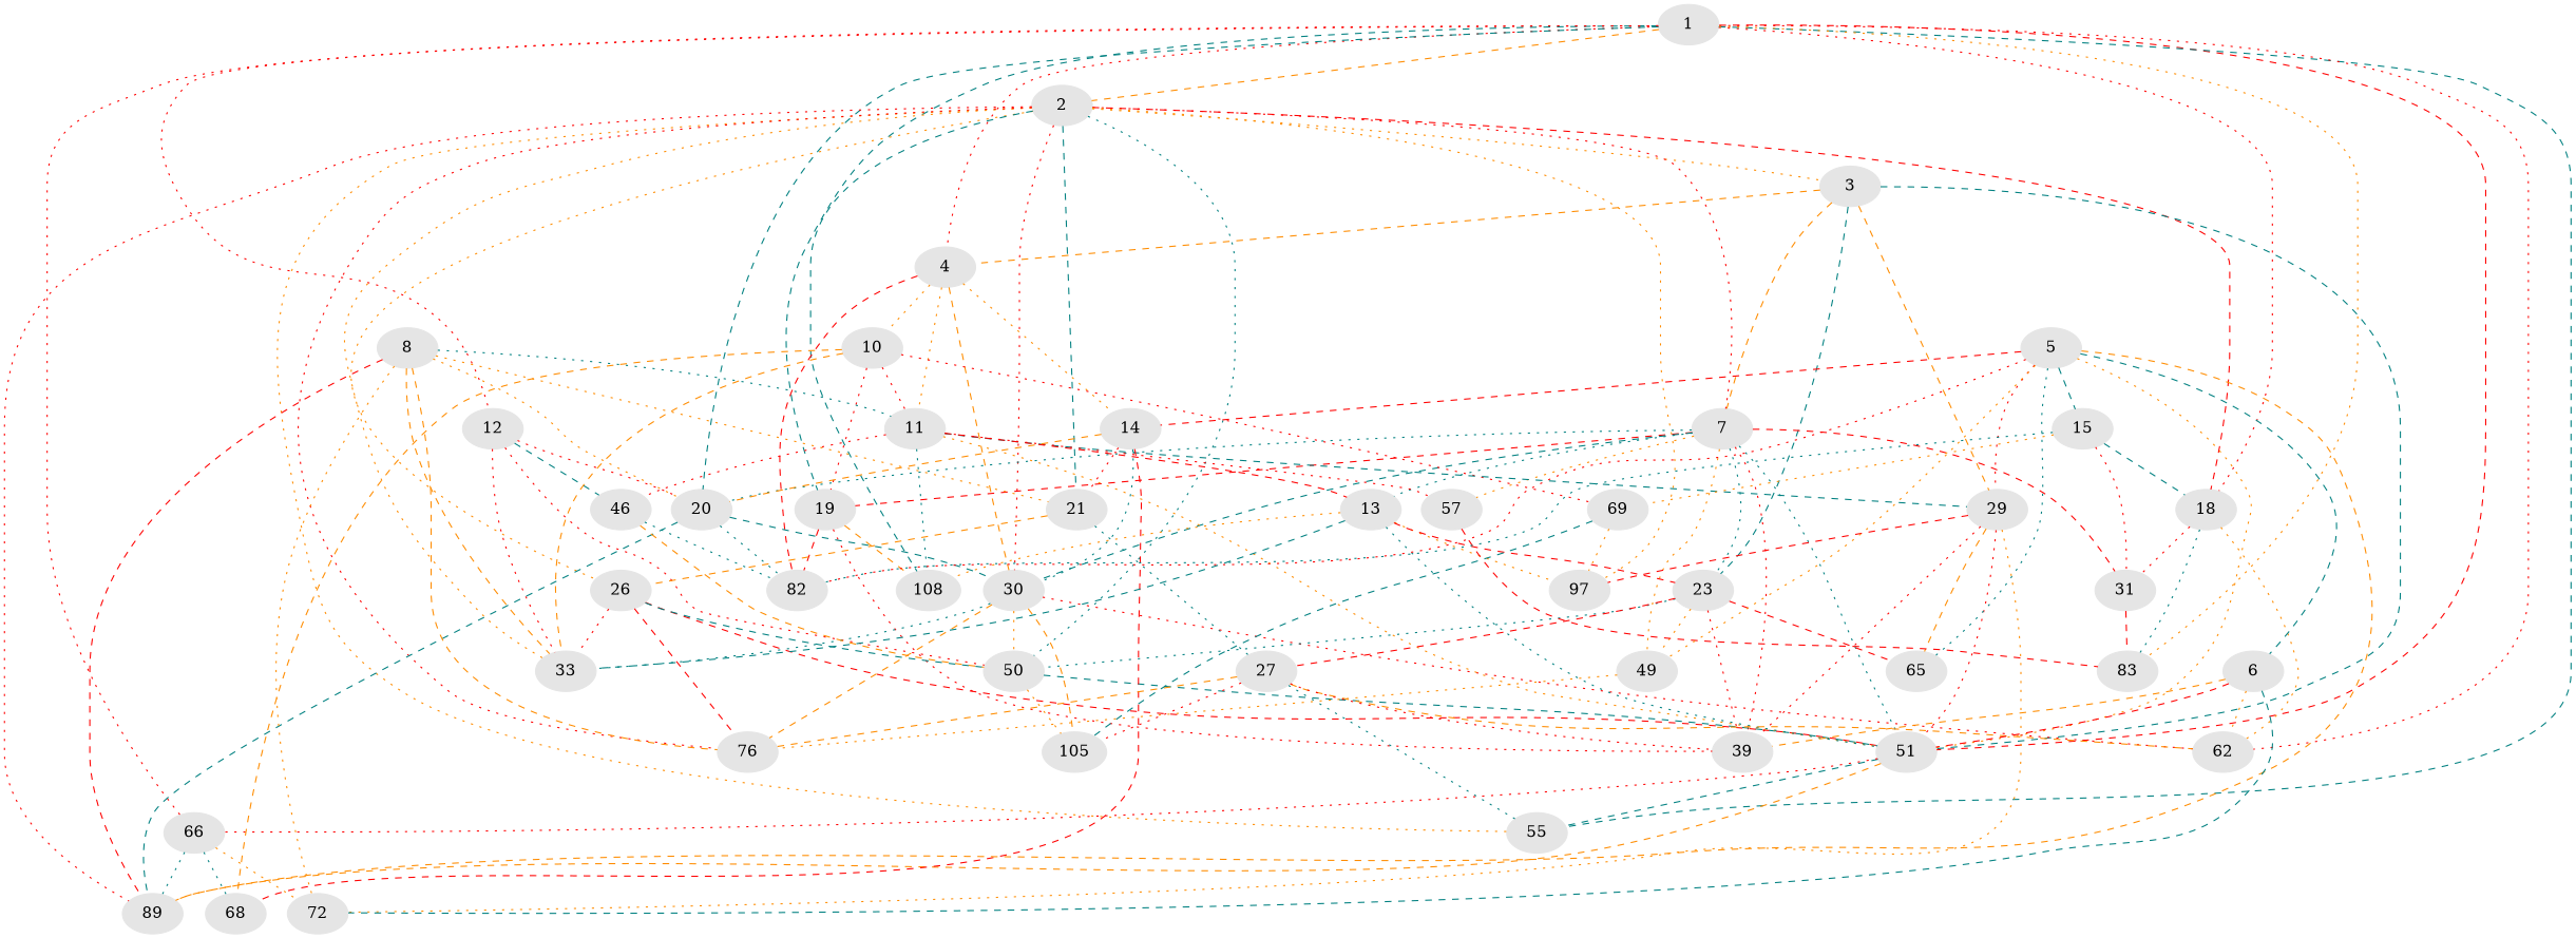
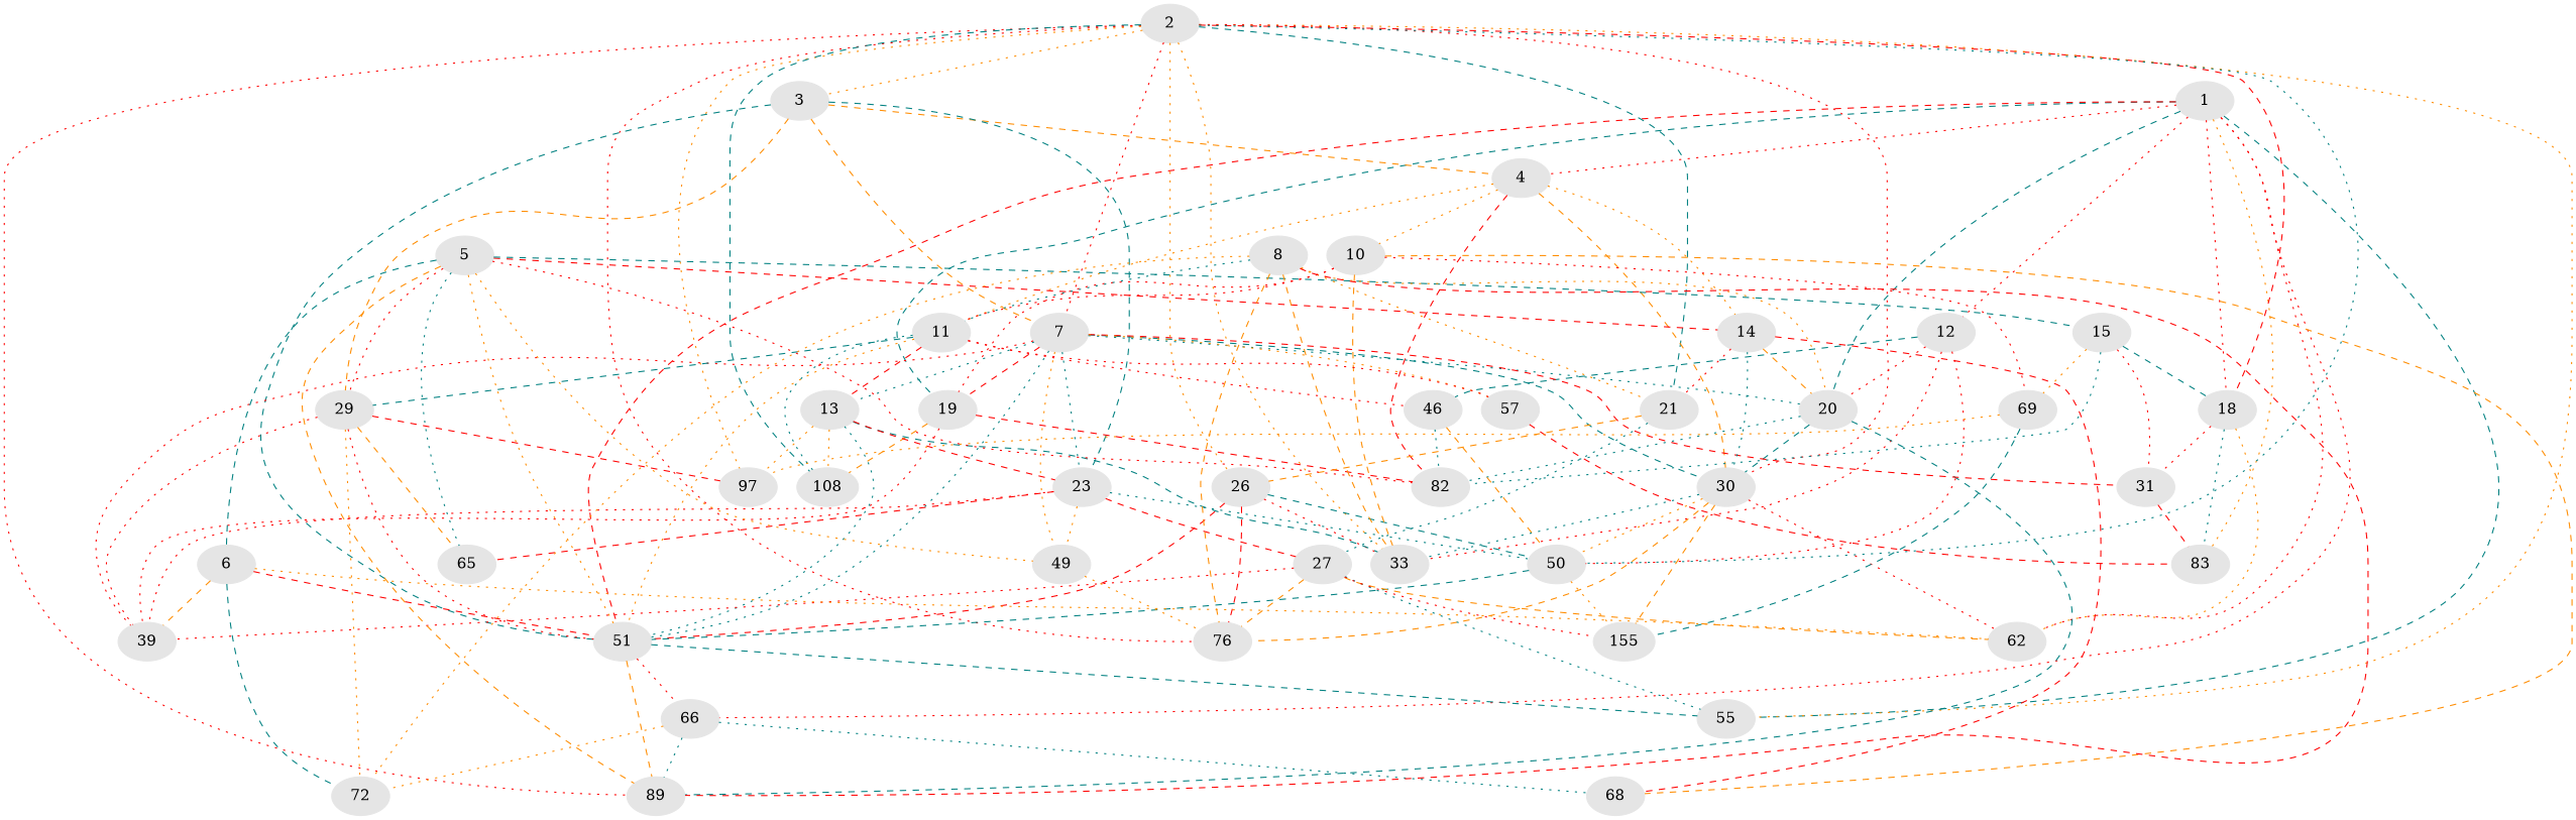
  graph {
    node [color=gray90 style=filled]
    edge [color=red style=dotted]
    1 [super="+67+37"]
    2 [super="+44+16+35"]
    4 [super="+60+104"]
    12 [super="+61"]
    18 [super="+79"]
    19 [super="+32"]
    20 [super="+70+94"]
    51 [super="+114+63+101+58"]
    55
    62 [super="+100"]
    66 [super="+87"]
    83
    3 [super="+110+102"]
    7 [super="+22+25"]
    21 [super="+71"]
    26 [super="+56+38"]
    30 [super="+80+112"]
    33 [super="+85+41"]
    50 [super="+75"]
    76 [super="+77"]
    89 [super="+93"]
    97
    108
    10 [super="+86"]
    11 [super="+81+24"]
    14 [super="+99"]
    82 [super="+103"]
    46
    31
    39 [super="+78"]
    72
    68 [super="+88"]
    23 [super="+92+42"]
    29 [super="+40"]
    49
    13 [super="+95+98"]
    57
    27 [super="+90+43"]
-   105
+   105 [label=155]
    65
    69
    5 [super="+113+107+9"]
    6 [super="+52"]
    15 [super="+53"]
    8 [super="+36"]
-   1 -- 2 [color=darkorange style=dashed]
    1 -- 4
    1 -- 12
    1 -- 18
    1 -- 19 [color=teal style=dashed]
    1 -- 20 [color=teal style=dashed]
    1 -- 51 [style=dashed]
    1 -- 55 [color=teal style=dashed]
    1 -- 62 [weight=2]
    1 -- 66
    1 -- 83 [color=darkorange]
    2 -- 18 [style=dashed]
    2 -- 55 [color=darkorange]
    2 -- 3 [color=darkorange]
    2 -- 7
    2 -- 21 [color=teal style=dashed]
    2 -- 26 [color=darkorange]
    2 -- 30
    2 -- 33 [color=darkorange]
    2 -- 50 [color=teal]
    2 -- 76
    2 -- 89
    2 -- 97 [color=darkorange]
    2 -- 108 [color=teal style=dashed]
    4 -- 30 [color=darkorange style=dashed weight=2]
    4 -- 10 [color=darkorange]
    4 -- 11 [color=darkorange]
    4 -- 14 [color=darkorange]
    4 -- 82 [style=dashed]
    12 -- 20
    12 -- 33
    12 -- 50
    12 -- 46 [color=teal style=dashed]
    18 -- 62 [color=darkorange]
    18 -- 83 [color=teal]
    18 -- 31
    19 -- 108 [color=darkorange style=dashed]
    19 -- 82 [style=dashed]
    19 -- 39
    20 -- 30 [color=teal style=dashed]
    20 -- 89 [color=teal style=dashed]
    20 -- 82 [color=teal]
    51 -- 55 [color=teal style=dashed]
    51 -- 66
    51 -- 89 [color=darkorange style=dashed]
    66 -- 89 [color=teal]
    66 -- 72 [color=darkorange]
    66 -- 68 [color=teal weight=2]
    3 -- 4 [color=darkorange style=dashed]
    3 -- 51 [color=teal style=dashed weight=3]
    3 -- 7 [color=darkorange style=dashed]
    3 -- 23 [color=teal style=dashed]
    3 -- 29 [color=darkorange style=dashed]
    7 -- 19 [style=dashed]
    7 -- 20 [color=teal]
    7 -- 51 [color=teal]
    7 -- 30 [color=teal style=dashed weight=2]
    7 -- 31 [style=dashed]
    7 -- 39
    7 -- 23 [color=teal]
    7 -- 49 [color=darkorange]
    7 -- 13 [color=teal weight=2]
    7 -- 57 [color=darkorange]
    21 -- 26 [color=darkorange style=dashed]
    21 -- 27 [color=teal weight=2]
    26 -- 51 [style=dashed weight=2]
    26 -- 33 [weight=2]
    26 -- 50 [color=teal style=dashed]
    26 -- 76 [style=dashed]
    30 -- 62
    30 -- 33 [color=teal]
    30 -- 50 [color=darkorange]
    30 -- 76 [color=darkorange style=dashed]
    30 -- 105 [color=darkorange style=dashed]
    50 -- 51 [color=teal style=dashed]
    50 -- 105 [color=darkorange]
    10 -- 19
    10 -- 33 [color=darkorange style=dashed]
    10 -- 11
    10 -- 68 [color=darkorange style=dashed]
    10 -- 69
    11 -- 51 [color=darkorange]
    11 -- 108 [color=teal]
    11 -- 46
    11 -- 29 [color=teal style=dashed]
    11 -- 13 [style=dashed]
    11 -- 57
    14 -- 20 [color=darkorange style=dashed]
    14 -- 21
    14 -- 30 [color=teal]
    14 -- 68 [style=dashed]
    46 -- 50 [color=darkorange style=dashed]
    46 -- 82 [color=teal]
    31 -- 83 [style=dashed]
    23 -- 50 [color=teal]
    23 -- 39
    23 -- 49 [color=darkorange]
    23 -- 27 [style=dashed]
    23 -- 65 [style=dashed]
    29 -- 51 [weight=2]
    29 -- 97 [style=dashed]
    29 -- 39
    29 -- 72 [color=darkorange]
    29 -- 65 [color=darkorange style=dashed weight=2]
    49 -- 76 [color=darkorange]
    13 -- 51 [color=teal]
    13 -- 33 [color=teal style=dashed]
    13 -- 97 [color=darkorange]
    13 -- 108 [color=darkorange]
    13 -- 23 [style=dashed]
    57 -- 83 [style=dashed]
    27 -- 55 [color=teal]
    27 -- 62 [color=darkorange style=dashed]
    27 -- 76 [color=darkorange style=dashed]
    27 -- 39
    27 -- 105
    69 -- 97 [color=darkorange]
    69 -- 105 [color=teal style=dashed]
    5 -- 51 [color=darkorange]
    5 -- 89 [color=darkorange style=dashed]
    5 -- 14 [style=dashed]
    5 -- 82
    5 -- 29
    5 -- 49 [color=darkorange]
    5 -- 65 [color=teal]
    5 -- 6 [color=teal style=dashed]
    5 -- 15 [color=teal style=dashed weight=2]
    6 -- 51 [style=dashed weight=2]
    6 -- 62 [color=darkorange]
    6 -- 39 [color=darkorange style=dashed]
    6 -- 72 [color=teal style=dashed]
    15 -- 18 [color=teal style=dashed]
    15 -- 82 [color=teal]
    15 -- 31
    15 -- 69 [color=darkorange]
    8 -- 20 [color=darkorange]
    8 -- 21 [color=darkorange]
    8 -- 33 [color=darkorange style=dashed]
    8 -- 76 [color=darkorange style=dashed]
    8 -- 89 [style=dashed]
    8 -- 11 [color=teal]
    8 -- 72 [color=darkorange]
  }
